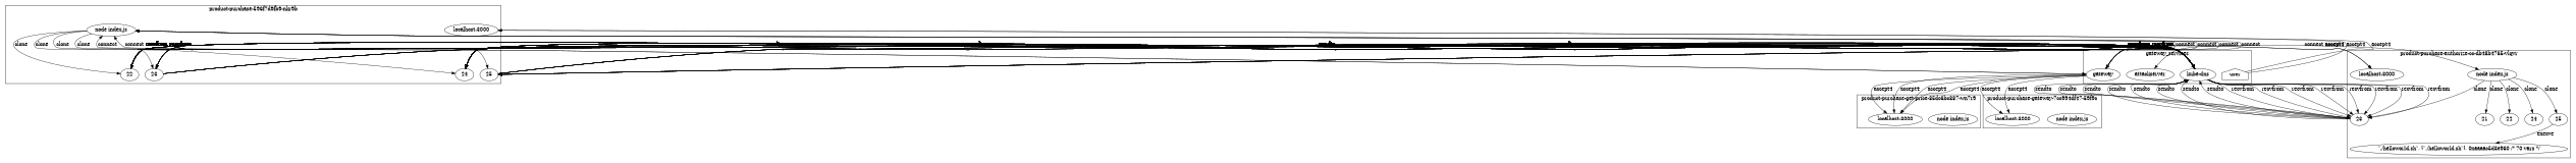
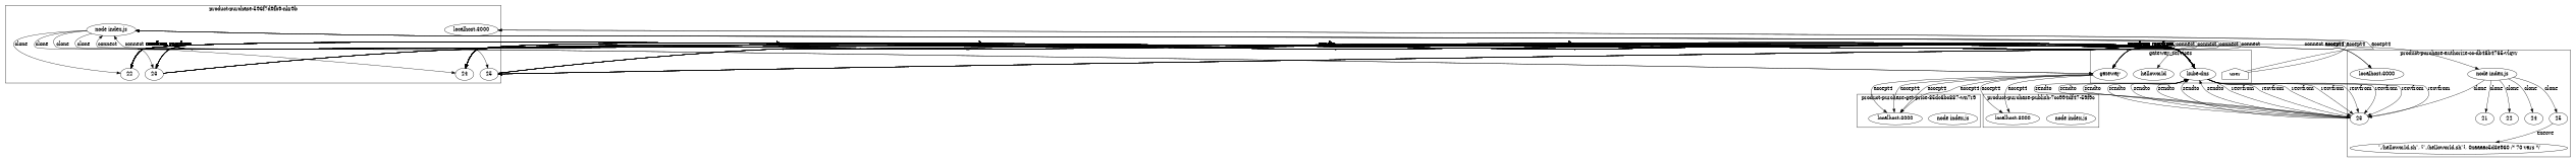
  digraph {
    n1 [label="node index.js"]
    n2 [label=22]
    n3 [label=23]
    n4 [label=24]
    n5 [label=25]
    n6 [label="localhost:3000"]
    n7 [label="node index.js"]
    n8 [label="localhost:3000"]
    n9 [label="node index.js"]
    n10 [label="localhost:3000"]
    n11 [label="node index.js"]
    n12 [label=21]
    n13 [label=22]
    n14 [label=23]
    n15 [label=24]
    n16 [label=25]
    n17 [label="localhost:3000"]
    n18 [label="\"./helloworld.sh\", [\"./helloworld.sh\"], 0xaaaac5d3e960 /* 70 vars */"]
    n19 [label=gateway]
    n20 [label="kube-dns"]
-   n21 [label=attackserver]
+   n21 [label=helloworld]
    user [shape=house]
    subgraph cluster_1 {
      label=" product-purchase-596f7d9fb9-nkr9b "
      n1
      n2
      n3
      n4
      n5
      n6
    }
    subgraph cluster_2 {
      label=" product-purchase-get-price-85dc6bc887-wn7r9 "
      n7
      n8
    }
    subgraph cluster_3 {
-     label=" product-purchase-gateway-7cc994df47-59f9c "
+     label=" product-purchase-publish-7cc994df47-59f9c "
      n9
      n10
    }
    subgraph cluster_4 {
      label=" product-purchase-authorize-cc-db48b4765-vlqvr "
      n11
      n12
      n13
      n14
      n15
      n16
      n17
      n18
    }
    subgraph cluster_5 {
      label=gateway_services
      n19
      n20
      n21
      user
    }
    n1 -> n2 [label=clone]
    n1 -> n3 [label=clone]
    n1 -> n4 [label=clone]
    n1 -> n5 [label=clone]
    n1 -> n19 [dir=both label=connect]
    n1 -> n19 [dir=both label=connect]
    n1 -> n19 [dir=both label=connect]
    n1 -> n19 [dir=both label=connect]
    n1 -> n19 [dir=both label=connect]
    n1 -> n19 [dir=both label=connect]
    n2 -> n20 [label=sendto]
    n2 -> n20 [label=sendto]
    n2 -> n20 [label=sendto]
    n2 -> n20 [label=sendto]
    n2 -> n20 [label=sendto]
    n2 -> n20 [label=sendto]
    n2 -> n20 [label=sendto]
    n2 -> n20 [label=sendto]
    n2 -> n20 [label=sendto]
    n2 -> n20 [label=sendto]
    n2 -> n20 [label=sendto]
    n2 -> n20 [label=sendto]
    n2 -> n20 [label=sendto]
    n2 -> n20 [label=sendto]
    n2 -> n20 [label=sendto]
    n2 -> n20 [label=sendto]
    n3 -> n20 [label=sendto]
    n3 -> n20 [label=sendto]
    n3 -> n20 [label=sendto]
    n3 -> n20 [label=sendto]
    n3 -> n20 [label=sendto]
    n3 -> n20 [label=sendto]
    n3 -> n20 [label=sendto]
    n3 -> n20 [label=sendto]
    n4 -> n20 [label=sendto]
    n4 -> n20 [label=sendto]
    n4 -> n20 [label=sendto]
    n4 -> n20 [label=sendto]
    n4 -> n20 [label=sendto]
    n4 -> n20 [label=sendto]
    n4 -> n20 [label=sendto]
    n4 -> n20 [label=sendto]
    n4 -> n20 [label=sendto]
    n4 -> n20 [label=sendto]
    n4 -> n20 [label=sendto]
    n4 -> n20 [label=sendto]
    n4 -> n20 [label=sendto]
    n4 -> n20 [label=sendto]
    n4 -> n20 [label=sendto]
    n4 -> n20 [label=sendto]
    n5 -> n20 [label=sendto]
    n5 -> n20 [label=sendto]
    n5 -> n20 [label=sendto]
    n5 -> n20 [label=sendto]
    n5 -> n20 [label=sendto]
    n5 -> n20 [label=sendto]
    n5 -> n20 [label=sendto]
    n5 -> n20 [label=sendto]
    n11 -> n12 [label=clone]
    n11 -> n13 [label=clone]
    n11 -> n14 [label=clone]
    n11 -> n15 [label=clone]
    n11 -> n16 [label=clone]
    n11 -> n21 [dir=both label=connect]
    n14 -> n20 [label=sendto]
    n14 -> n20 [label=sendto]
    n14 -> n20 [label=sendto]
    n14 -> n20 [label=sendto]
    n14 -> n20 [label=sendto]
    n14 -> n20 [label=sendto]
    n14 -> n20 [label=sendto]
    n14 -> n20 [label=sendto]
    n16 -> n18 [label=execve]
    n19 -> n8 [label=accept4]
    n19 -> n8 [label=accept4]
    n19 -> n8 [label=accept4]
    n19 -> n8 [label=accept4]
    n19 -> n10 [label=accept4]
    n19 -> n10 [label=accept4]
    n19 -> n17 [label=accept4]
    n19 -> n17 [label=accept4]
    n20 -> n2 [label=recvfrom]
    n20 -> n2 [label=recvfrom]
    n20 -> n2 [label=recvfrom]
    n20 -> n2 [label=recvfrom]
    n20 -> n2 [label=recvfrom]
    n20 -> n2 [label=recvfrom]
    n20 -> n2 [label=recvfrom]
    n20 -> n2 [label=recvfrom]
    n20 -> n2 [label=recvfrom]
    n20 -> n2 [label=recvfrom]
    n20 -> n2 [label=recvfrom]
    n20 -> n2 [label=recvfrom]
    n20 -> n2 [label=recvfrom]
    n20 -> n2 [label=recvfrom]
    n20 -> n2 [label=recvfrom]
    n20 -> n2 [label=recvfrom]
    n20 -> n3 [label=recvfrom]
    n20 -> n3 [label=recvfrom]
    n20 -> n3 [label=recvfrom]
    n20 -> n3 [label=recvfrom]
    n20 -> n3 [label=recvfrom]
    n20 -> n3 [label=recvfrom]
    n20 -> n3 [label=recvfrom]
    n20 -> n3 [label=recvfrom]
    n20 -> n4 [label=recvfrom]
    n20 -> n4 [label=recvfrom]
    n20 -> n4 [label=recvfrom]
    n20 -> n4 [label=recvfrom]
    n20 -> n4 [label=recvfrom]
    n20 -> n4 [label=recvfrom]
    n20 -> n4 [label=recvfrom]
    n20 -> n4 [label=recvfrom]
    n20 -> n4 [label=recvfrom]
    n20 -> n4 [label=recvfrom]
    n20 -> n4 [label=recvfrom]
    n20 -> n4 [label=recvfrom]
    n20 -> n4 [label=recvfrom]
    n20 -> n4 [label=recvfrom]
    n20 -> n4 [label=recvfrom]
    n20 -> n4 [label=recvfrom]
    n20 -> n5 [label=recvfrom]
    n20 -> n5 [label=recvfrom]
    n20 -> n5 [label=recvfrom]
    n20 -> n5 [label=recvfrom]
    n20 -> n5 [label=recvfrom]
    n20 -> n5 [label=recvfrom]
    n20 -> n5 [label=recvfrom]
    n20 -> n5 [label=recvfrom]
    n20 -> n14 [label=recvfrom]
    n20 -> n14 [label=recvfrom]
    n20 -> n14 [label=recvfrom]
    n20 -> n14 [label=recvfrom]
    n20 -> n14 [label=recvfrom]
    n20 -> n14 [label=recvfrom]
    n20 -> n14 [label=recvfrom]
    n20 -> n14 [label=recvfrom]
    user -> n6 [label=accept4]
    user -> n6 [label=accept4]
  }
